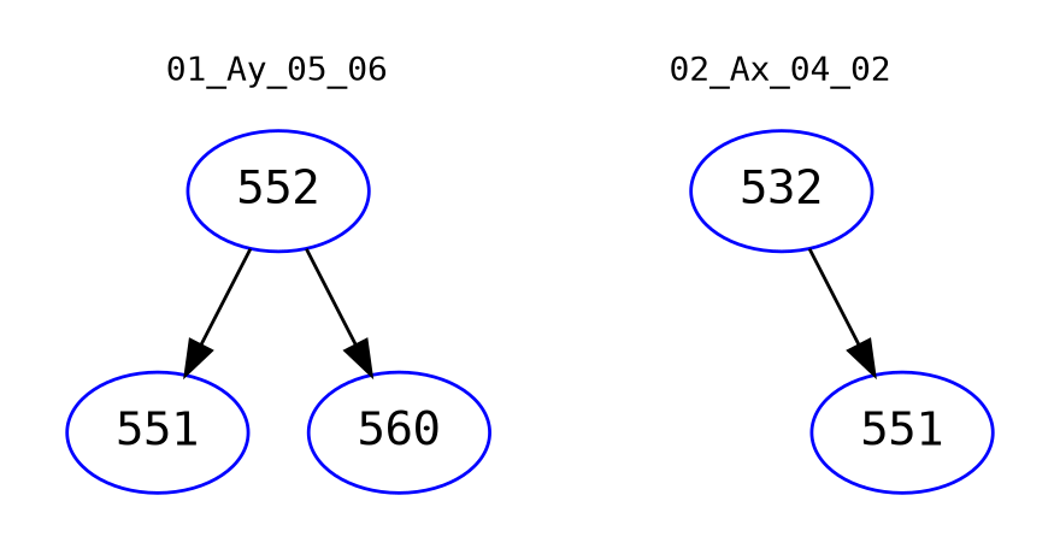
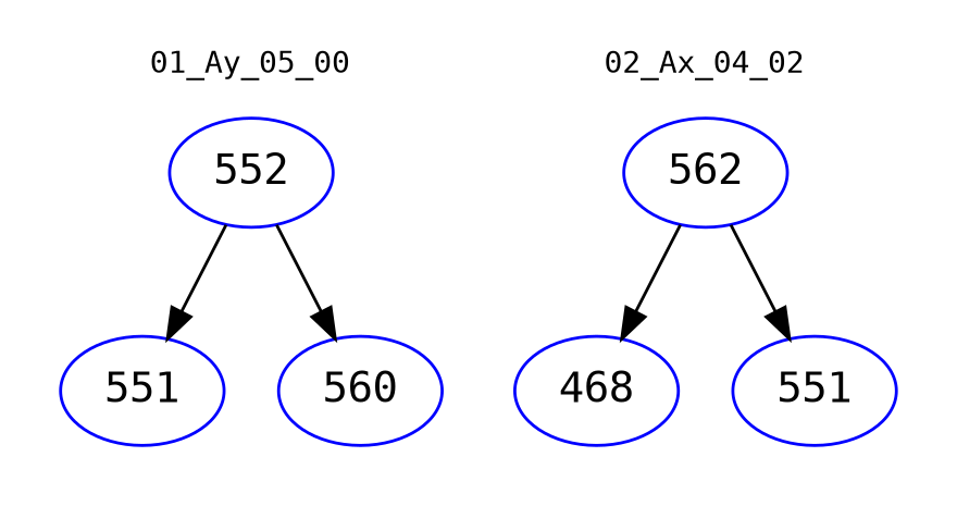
  digraph {
    fontname="DejaVu Sans Mono"
    node [color=blue fontname="DejaVu Sans Mono"]
    edge [color=black fontname="DejaVu Sans Mono"]
    n1 [label=552]
    n2 [label=551]
    n3 [label=560]
-   n4 [label=532]
+   n4 [label=562]
+   n5 [label=468]
    n6 [label=551]
    subgraph cluster_1 {
      color=white
      fontsize=10
-     label="01_Ay_05_06"
+     label="01_Ay_05_00"
      n1
      n2
      n3
    }
    subgraph cluster_2 {
      color=white
      fontsize=10
      label="02_Ax_04_02"
      n4
+     n5
      n6
    }
    n1 -> n2
    n1 -> n3
+   n4 -> n5
    n4 -> n6
  }
